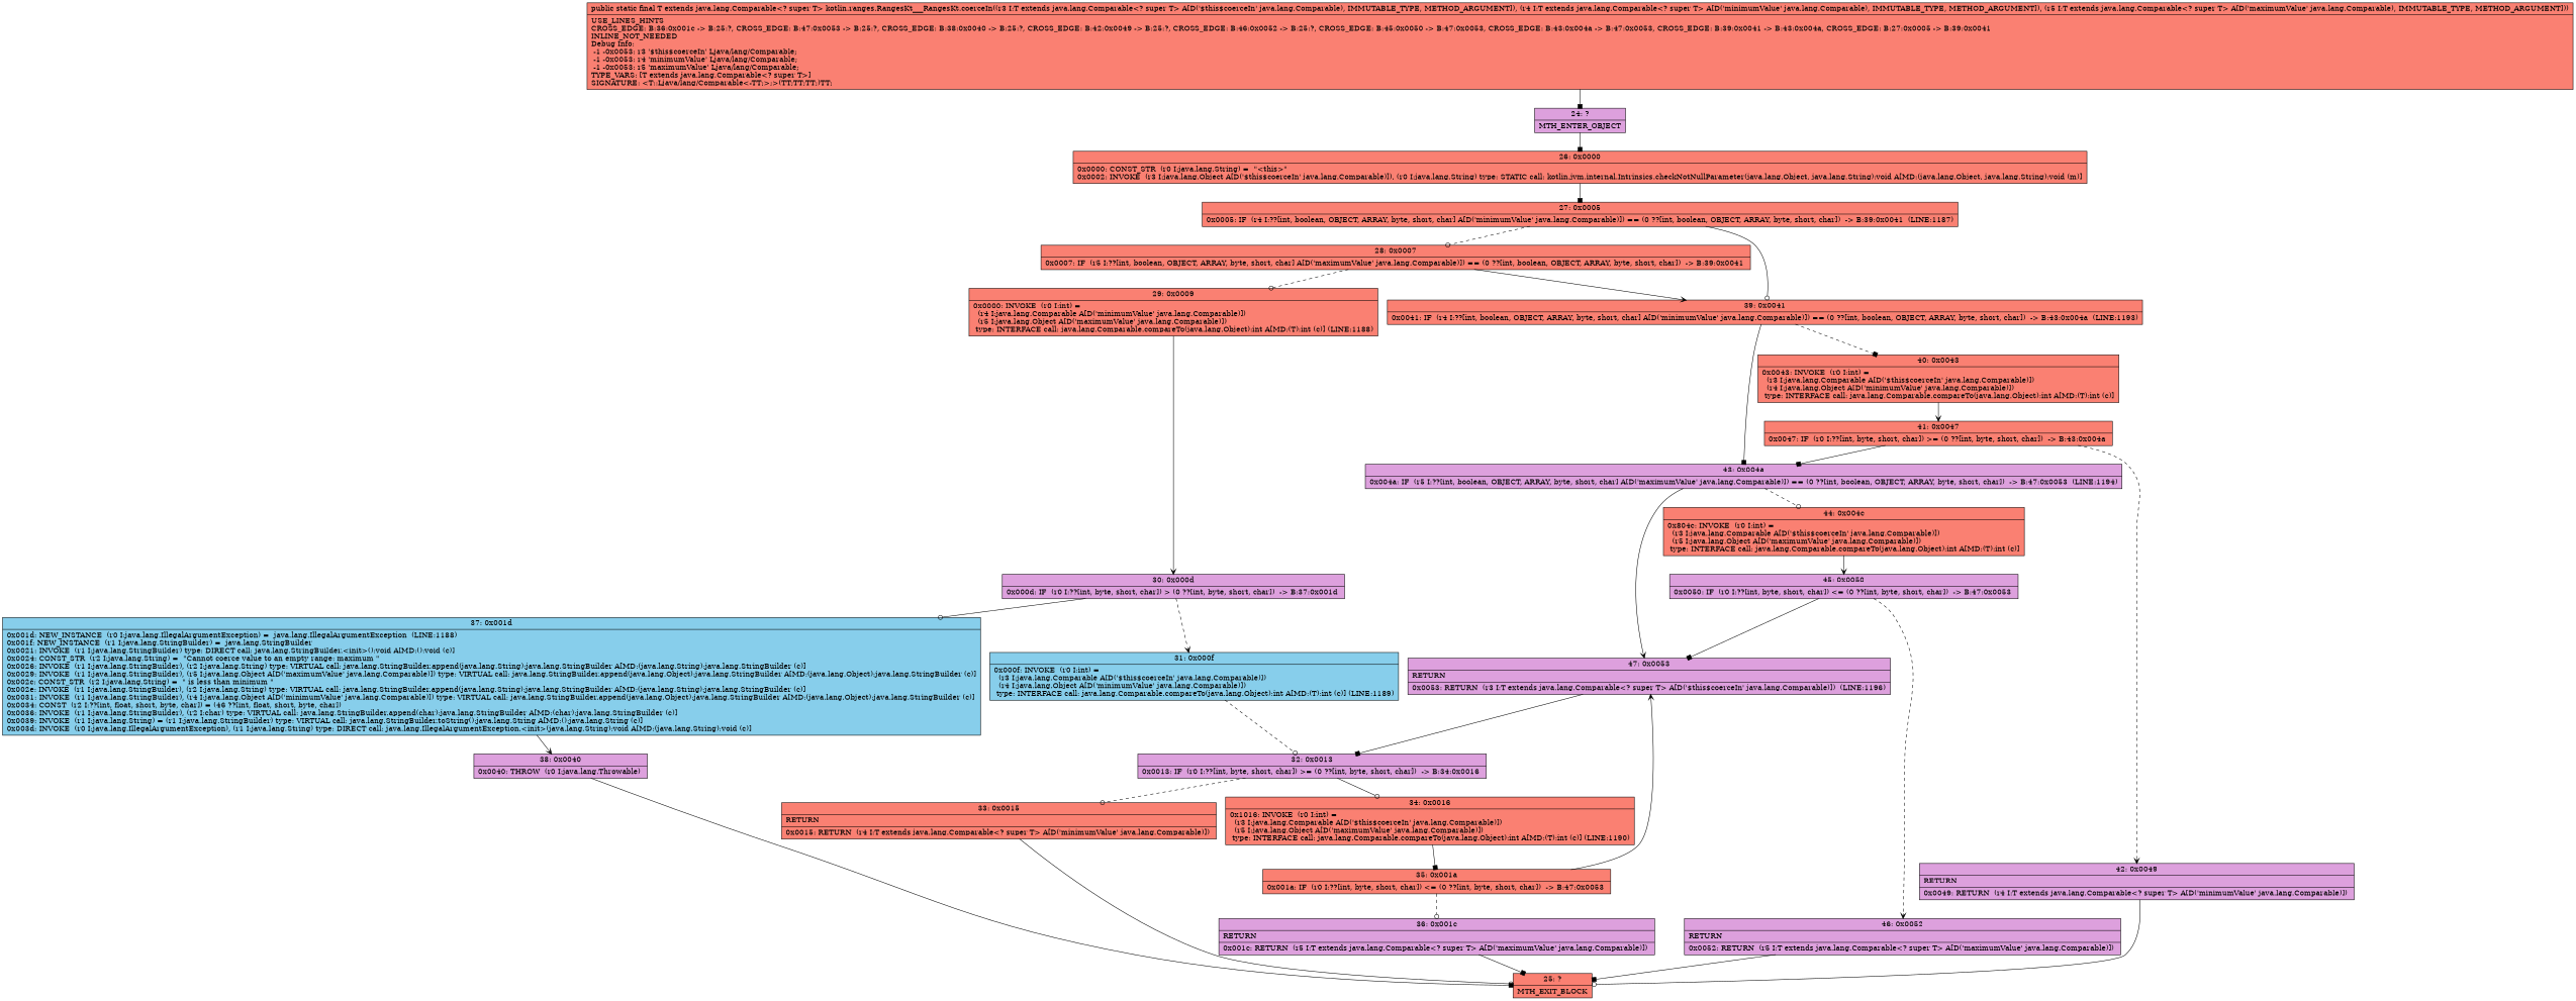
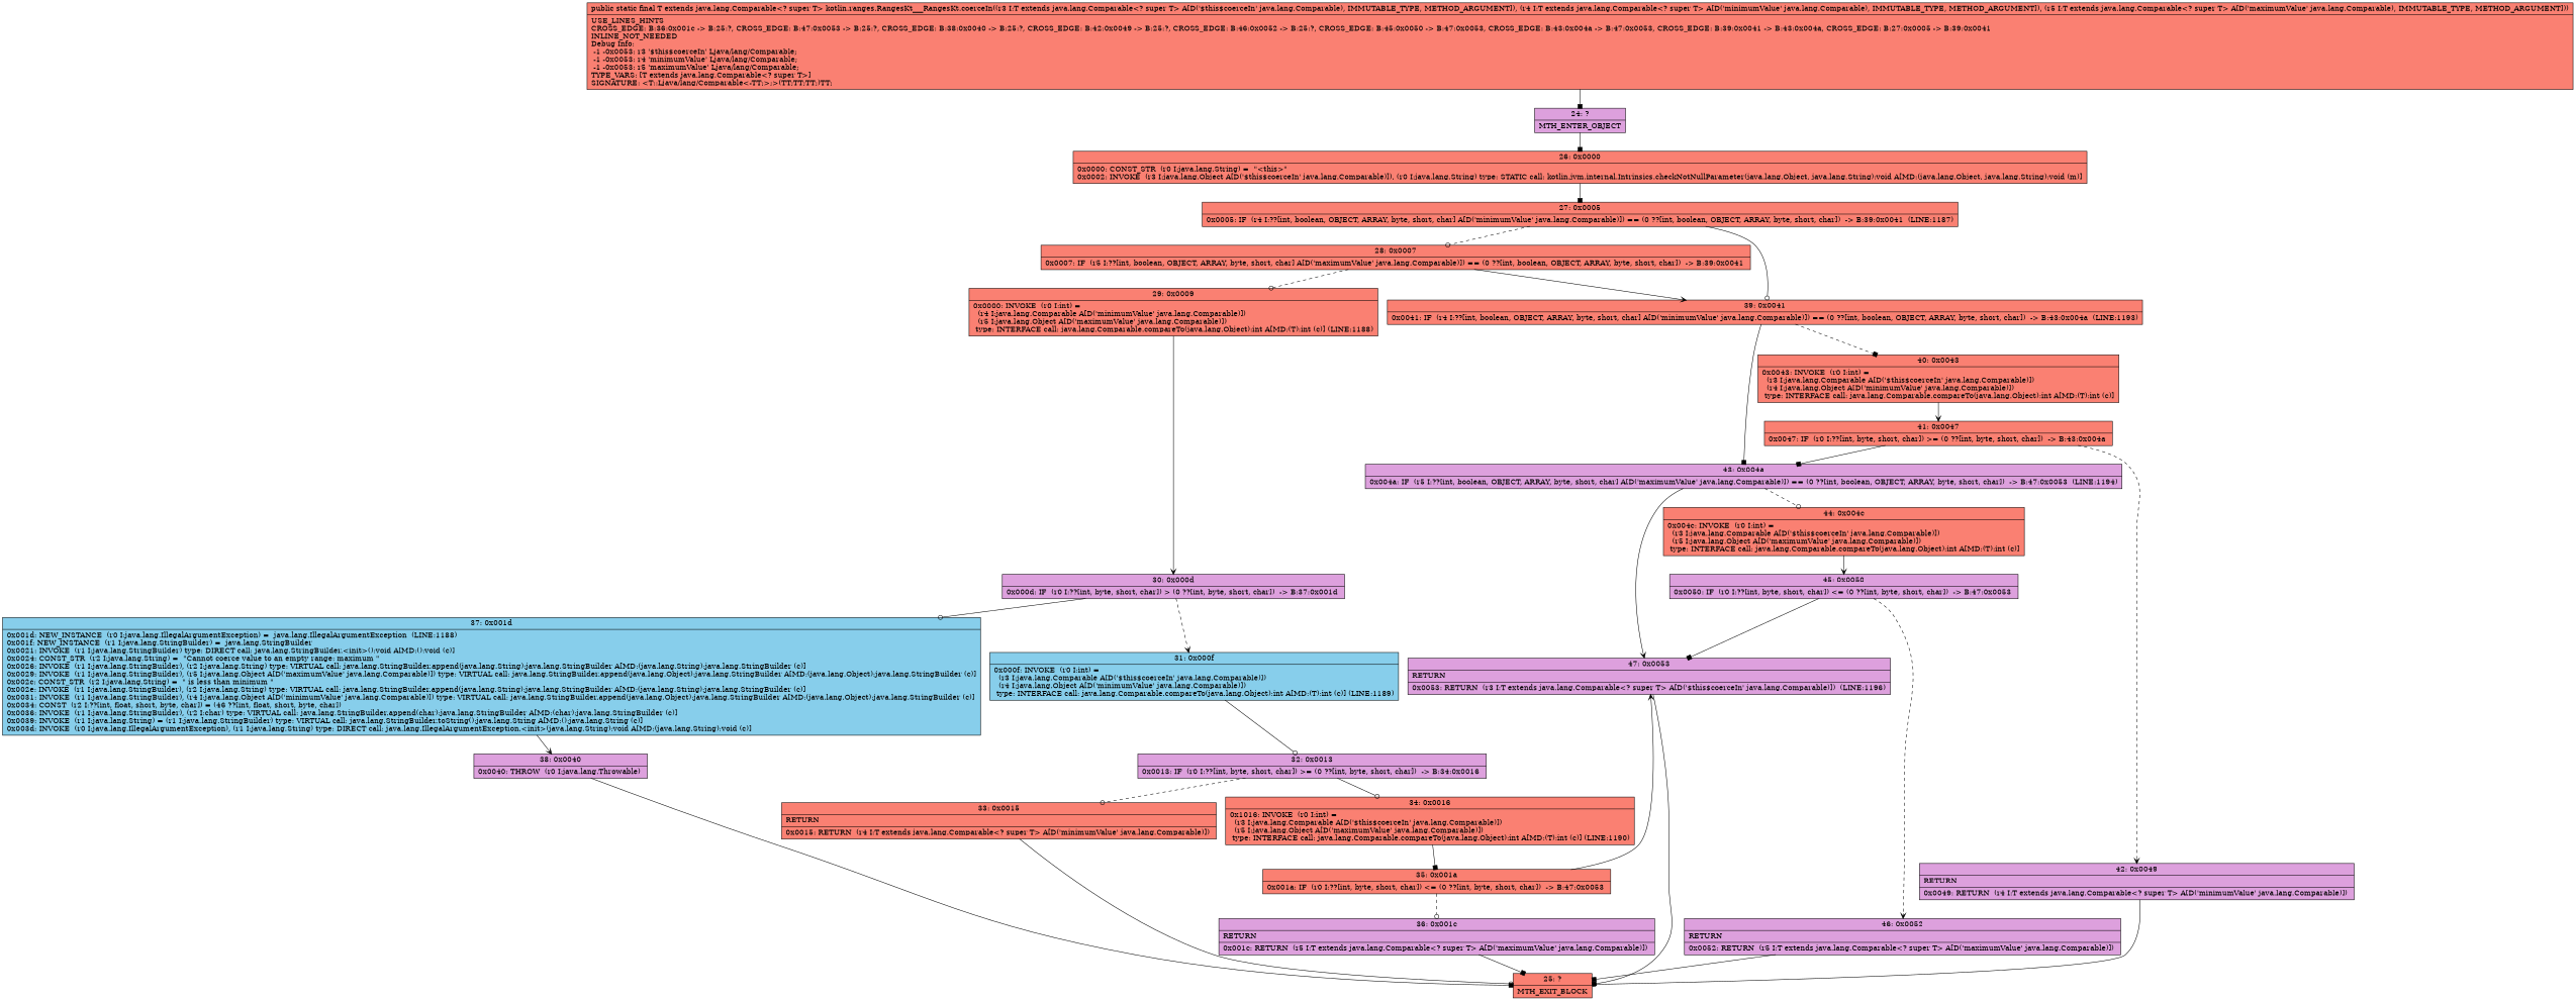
  digraph {
    node [fillcolor=salmon shape=record style=filled]
    edge [arrowhead=box]
    n1 [fillcolor=plum label="{24\:\ ?|MTH_ENTER_OBJECT\l}"]
    n2 [label="{26\:\ 0x0000|0x0000: CONST_STR  (r0 I:java.lang.String) =  \"\<this\>\" \l0x0002: INVOKE  (r3 I:java.lang.Object A[D('$this$coerceIn' java.lang.Comparable)]), (r0 I:java.lang.String) type: STATIC call: kotlin.jvm.internal.Intrinsics.checkNotNullParameter(java.lang.Object, java.lang.String):void A[MD:(java.lang.Object, java.lang.String):void (m)]\l}"]
    n3 [label="{27\:\ 0x0005|0x0005: IF  (r4 I:??[int, boolean, OBJECT, ARRAY, byte, short, char] A[D('minimumValue' java.lang.Comparable)]) == (0 ??[int, boolean, OBJECT, ARRAY, byte, short, char])  \-\> B:39:0x0041  (LINE:1187)\l}"]
    n4 [label="{28\:\ 0x0007|0x0007: IF  (r5 I:??[int, boolean, OBJECT, ARRAY, byte, short, char] A[D('maximumValue' java.lang.Comparable)]) == (0 ??[int, boolean, OBJECT, ARRAY, byte, short, char])  \-\> B:39:0x0041 \l}"]
    n5 [label="{39\:\ 0x0041|0x0041: IF  (r4 I:??[int, boolean, OBJECT, ARRAY, byte, short, char] A[D('minimumValue' java.lang.Comparable)]) == (0 ??[int, boolean, OBJECT, ARRAY, byte, short, char])  \-\> B:43:0x004a  (LINE:1193)\l}"]
    n6 [label="{29\:\ 0x0009|0x0000: INVOKE  (r0 I:int) = \l  (r4 I:java.lang.Comparable A[D('minimumValue' java.lang.Comparable)])\l  (r5 I:java.lang.Object A[D('maximumValue' java.lang.Comparable)])\l type: INTERFACE call: java.lang.Comparable.compareTo(java.lang.Object):int A[MD:(T):int (c)] (LINE:1188)\l}"]
    n7 [label="{40\:\ 0x0043|0x0043: INVOKE  (r0 I:int) = \l  (r3 I:java.lang.Comparable A[D('$this$coerceIn' java.lang.Comparable)])\l  (r4 I:java.lang.Object A[D('minimumValue' java.lang.Comparable)])\l type: INTERFACE call: java.lang.Comparable.compareTo(java.lang.Object):int A[MD:(T):int (c)]\l}"]
    n8 [fillcolor=plum label="{43\:\ 0x004a|0x004a: IF  (r5 I:??[int, boolean, OBJECT, ARRAY, byte, short, char] A[D('maximumValue' java.lang.Comparable)]) == (0 ??[int, boolean, OBJECT, ARRAY, byte, short, char])  \-\> B:47:0x0053  (LINE:1194)\l}"]
    n9 [fillcolor=plum label="{30\:\ 0x000d|0x000d: IF  (r0 I:??[int, byte, short, char]) \> (0 ??[int, byte, short, char])  \-\> B:37:0x001d \l}"]
    n10 [fillcolor=skyblue label="{31\:\ 0x000f|0x000f: INVOKE  (r0 I:int) = \l  (r3 I:java.lang.Comparable A[D('$this$coerceIn' java.lang.Comparable)])\l  (r4 I:java.lang.Object A[D('minimumValue' java.lang.Comparable)])\l type: INTERFACE call: java.lang.Comparable.compareTo(java.lang.Object):int A[MD:(T):int (c)] (LINE:1189)\l}"]
    n11 [fillcolor=skyblue label="{37\:\ 0x001d|0x001d: NEW_INSTANCE  (r0 I:java.lang.IllegalArgumentException) =  java.lang.IllegalArgumentException  (LINE:1188)\l0x001f: NEW_INSTANCE  (r1 I:java.lang.StringBuilder) =  java.lang.StringBuilder \l0x0021: INVOKE  (r1 I:java.lang.StringBuilder) type: DIRECT call: java.lang.StringBuilder.\<init\>():void A[MD:():void (c)]\l0x0024: CONST_STR  (r2 I:java.lang.String) =  \"Cannot coerce value to an empty range: maximum \" \l0x0026: INVOKE  (r1 I:java.lang.StringBuilder), (r2 I:java.lang.String) type: VIRTUAL call: java.lang.StringBuilder.append(java.lang.String):java.lang.StringBuilder A[MD:(java.lang.String):java.lang.StringBuilder (c)]\l0x0029: INVOKE  (r1 I:java.lang.StringBuilder), (r5 I:java.lang.Object A[D('maximumValue' java.lang.Comparable)]) type: VIRTUAL call: java.lang.StringBuilder.append(java.lang.Object):java.lang.StringBuilder A[MD:(java.lang.Object):java.lang.StringBuilder (c)]\l0x002c: CONST_STR  (r2 I:java.lang.String) =  \" is less than minimum \" \l0x002e: INVOKE  (r1 I:java.lang.StringBuilder), (r2 I:java.lang.String) type: VIRTUAL call: java.lang.StringBuilder.append(java.lang.String):java.lang.StringBuilder A[MD:(java.lang.String):java.lang.StringBuilder (c)]\l0x0031: INVOKE  (r1 I:java.lang.StringBuilder), (r4 I:java.lang.Object A[D('minimumValue' java.lang.Comparable)]) type: VIRTUAL call: java.lang.StringBuilder.append(java.lang.Object):java.lang.StringBuilder A[MD:(java.lang.Object):java.lang.StringBuilder (c)]\l0x0034: CONST  (r2 I:??[int, float, short, byte, char]) = (46 ??[int, float, short, byte, char]) \l0x0036: INVOKE  (r1 I:java.lang.StringBuilder), (r2 I:char) type: VIRTUAL call: java.lang.StringBuilder.append(char):java.lang.StringBuilder A[MD:(char):java.lang.StringBuilder (c)]\l0x0039: INVOKE  (r1 I:java.lang.String) = (r1 I:java.lang.StringBuilder) type: VIRTUAL call: java.lang.StringBuilder.toString():java.lang.String A[MD:():java.lang.String (c)]\l0x003d: INVOKE  (r0 I:java.lang.IllegalArgumentException), (r1 I:java.lang.String) type: DIRECT call: java.lang.IllegalArgumentException.\<init\>(java.lang.String):void A[MD:(java.lang.String):void (c)]\l}"]
    n12 [fillcolor=plum label="{32\:\ 0x0013|0x0013: IF  (r0 I:??[int, byte, short, char]) \>= (0 ??[int, byte, short, char])  \-\> B:34:0x0016 \l}"]
    n13 [fillcolor=plum label="{38\:\ 0x0040|0x0040: THROW  (r0 I:java.lang.Throwable) \l}"]
    n14 [label="{33\:\ 0x0015|RETURN\l|0x0015: RETURN  (r4 I:T extends java.lang.Comparable\<? super T\> A[D('minimumValue' java.lang.Comparable)]) \l}"]
    n15 [label="{34\:\ 0x0016|0x1016: INVOKE  (r0 I:int) = \l  (r3 I:java.lang.Comparable A[D('$this$coerceIn' java.lang.Comparable)])\l  (r5 I:java.lang.Object A[D('maximumValue' java.lang.Comparable)])\l type: INTERFACE call: java.lang.Comparable.compareTo(java.lang.Object):int A[MD:(T):int (c)] (LINE:1190)\l}"]
    n16 [label="{25\:\ ?|MTH_EXIT_BLOCK\l}"]
    n17 [label="{35\:\ 0x001a|0x001a: IF  (r0 I:??[int, byte, short, char]) \<= (0 ??[int, byte, short, char])  \-\> B:47:0x0053 \l}"]
    n18 [fillcolor=plum label="{36\:\ 0x001c|RETURN\l|0x001c: RETURN  (r5 I:T extends java.lang.Comparable\<? super T\> A[D('maximumValue' java.lang.Comparable)]) \l}"]
    n19 [fillcolor=plum label="{47\:\ 0x0053|RETURN\l|0x0053: RETURN  (r3 I:T extends java.lang.Comparable\<? super T\> A[D('$this$coerceIn' java.lang.Comparable)])  (LINE:1196)\l}"]
    n20 [label="{41\:\ 0x0047|0x0047: IF  (r0 I:??[int, byte, short, char]) \>= (0 ??[int, byte, short, char])  \-\> B:43:0x004a \l}"]
-   n21 [label="{44\:\ 0x004c|0x804c: INVOKE  (r0 I:int) = \l  (r3 I:java.lang.Comparable A[D('$this$coerceIn' java.lang.Comparable)])\l  (r5 I:java.lang.Object A[D('maximumValue' java.lang.Comparable)])\l type: INTERFACE call: java.lang.Comparable.compareTo(java.lang.Object):int A[MD:(T):int (c)]\l}"]
+   n21 [label="{44\:\ 0x004c|0x004c: INVOKE  (r0 I:int) = \l  (r3 I:java.lang.Comparable A[D('$this$coerceIn' java.lang.Comparable)])\l  (r5 I:java.lang.Object A[D('maximumValue' java.lang.Comparable)])\l type: INTERFACE call: java.lang.Comparable.compareTo(java.lang.Object):int A[MD:(T):int (c)]\l}"]
    n22 [fillcolor=plum label="{42\:\ 0x0049|RETURN\l|0x0049: RETURN  (r4 I:T extends java.lang.Comparable\<? super T\> A[D('minimumValue' java.lang.Comparable)]) \l}"]
    n23 [fillcolor=plum label="{45\:\ 0x0050|0x0050: IF  (r0 I:??[int, byte, short, char]) \<= (0 ??[int, byte, short, char])  \-\> B:47:0x0053 \l}"]
    n24 [fillcolor=plum label="{46\:\ 0x0052|RETURN\l|0x0052: RETURN  (r5 I:T extends java.lang.Comparable\<? super T\> A[D('maximumValue' java.lang.Comparable)]) \l}"]
    n25 [label="{public static final T extends java.lang.Comparable\<? super T\> kotlin.ranges.RangesKt___RangesKt.coerceIn((r3 I:T extends java.lang.Comparable\<? super T\> A[D('$this$coerceIn' java.lang.Comparable), IMMUTABLE_TYPE, METHOD_ARGUMENT]), (r4 I:T extends java.lang.Comparable\<? super T\> A[D('minimumValue' java.lang.Comparable), IMMUTABLE_TYPE, METHOD_ARGUMENT]), (r5 I:T extends java.lang.Comparable\<? super T\> A[D('maximumValue' java.lang.Comparable), IMMUTABLE_TYPE, METHOD_ARGUMENT]))  | USE_LINES_HINTS\lCROSS_EDGE: B:36:0x001c \-\> B:25:?, CROSS_EDGE: B:47:0x0053 \-\> B:25:?, CROSS_EDGE: B:38:0x0040 \-\> B:25:?, CROSS_EDGE: B:42:0x0049 \-\> B:25:?, CROSS_EDGE: B:46:0x0052 \-\> B:25:?, CROSS_EDGE: B:45:0x0050 \-\> B:47:0x0053, CROSS_EDGE: B:43:0x004a \-\> B:47:0x0053, CROSS_EDGE: B:39:0x0041 \-\> B:43:0x004a, CROSS_EDGE: B:27:0x0005 \-\> B:39:0x0041\lINLINE_NOT_NEEDED\lDebug Info:\l  \-1 \-0x0053: r3 '$this$coerceIn' Ljava\/lang\/Comparable;\l  \-1 \-0x0053: r4 'minimumValue' Ljava\/lang\/Comparable;\l  \-1 \-0x0053: r5 'maximumValue' Ljava\/lang\/Comparable;\lTYPE_VARS: [T extends java.lang.Comparable\<? super T\>]\lSIGNATURE: \<T::Ljava\/lang\/Comparable\<\-TT;\>;\>(TT;TT;TT;)TT;\l}"]
    n1 -> n2
    n2 -> n3
    n3 -> n4 [arrowhead=odot style=dashed]
    n3 -> n5 [arrowhead=odot]
    n4 -> n5 [arrowhead=vee]
    n4 -> n6 [arrowhead=odot style=dashed]
    n5 -> n7 [style=dashed]
    n5 -> n8
    n6 -> n9 [arrowhead=vee]
    n7 -> n20 [arrowhead=vee]
    n8 -> n19 [arrowhead=vee]
    n8 -> n21 [arrowhead=odot style=dashed]
    n9 -> n10 [arrowhead=vee style=dashed]
    n9 -> n11 [arrowhead=odot]
-   n10 -> n12 [arrowhead=odot style=dashed]
+   n10 -> n12 [arrowhead=odot]
    n11 -> n13 [arrowhead=vee]
    n12 -> n14 [arrowhead=odot style=dashed]
    n12 -> n15 [arrowhead=odot]
    n13 -> n16
    n14 -> n16 [arrowhead=odot]
    n15 -> n17
    n17 -> n18 [arrowhead=odot style=dashed]
    n17 -> n19 [arrowhead=vee]
    n18 -> n16
-   n19 -> n12
+   n19 -> n16
    n20 -> n8
    n20 -> n22 [arrowhead=vee style=dashed]
    n21 -> n23 [arrowhead=vee]
    n22 -> n16 [arrowhead=odot]
    n23 -> n19
    n23 -> n24 [arrowhead=vee style=dashed]
    n24 -> n16
    n25 -> n1
  }
